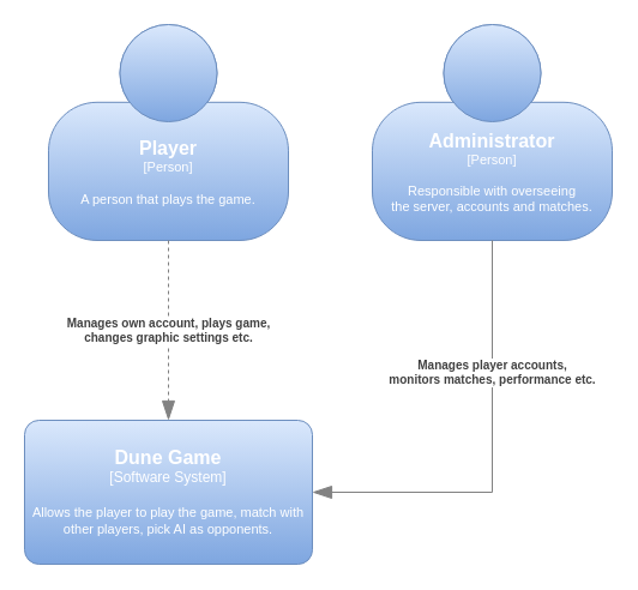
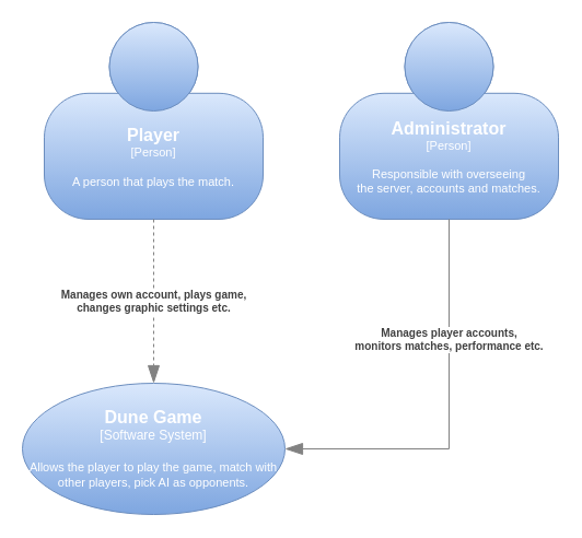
  <mxCell id="0" />
  <mxCell id="1" parent="0" />
- <mxCell id="2" value="&lt;font style=&quot;font-size: 16px&quot;&gt;&lt;b&gt;Player&lt;/b&gt;&lt;/font&gt;&lt;div&gt;[Person]&lt;/div&gt;&lt;br&gt;&lt;div&gt;&lt;font style=&quot;font-size: 11px&quot;&gt;&lt;font&gt;A person that plays the game.&lt;/font&gt;&lt;/font&gt;&lt;/div&gt;" style="html=1;fontSize=11;dashed=0;whiteSpace=wrap;shape=mxgraph.c4.person2;align=center;metaEdit=1;points=[[0.5,0,0],[1,0.5,0],[1,0.75,0],[0.75,1,0],[0.5,1,0],[0.25,1,0],[0,0.75,0],[0,0.5,0]];resizable=0;fillColor=#dae8fc;strokeColor=#6c8ebf;gradientColor=#7ea6e0;shadow=0;labelBackgroundColor=none;labelBorderColor=none;textShadow=0;fontColor=#FFFFFF;" parent="1" vertex="1"><mxGeometry x="40" y="20" width="200" height="180" as="geometry" /></mxCell>
- <mxCell id="3" value="&lt;font style=&quot;font-size: 16px&quot;&gt;&lt;b&gt;Dune Game&lt;/b&gt;&lt;/font&gt;&lt;div&gt;[Software System]&lt;/div&gt;&lt;br&gt;&lt;div&gt;&lt;font style=&quot;font-size: 11px&quot;&gt;&lt;font&gt;Allows the player to play the game, match with other players, pick AI as opponents.&lt;/font&gt;&lt;/font&gt;&lt;/div&gt;" style="rounded=1;whiteSpace=wrap;html=1;labelBackgroundColor=none;fillColor=#dae8fc;align=center;arcSize=10;strokeColor=#6c8ebf;metaEdit=1;resizable=0;points=[[0.25,0,0],[0.5,0,0],[0.75,0,0],[1,0.25,0],[1,0.5,0],[1,0.75,0],[0.75,1,0],[0.5,1,0],[0.25,1,0],[0,0.75,0],[0,0.5,0],[0,0.25,0]];gradientColor=#7ea6e0;fontColor=#FFFFFF;" parent="1" vertex="1"><mxGeometry x="20" y="350" width="240" height="120" as="geometry" /></mxCell>
+ <mxCell id="2" value="&lt;font style=&quot;font-size: 16px&quot;&gt;&lt;b&gt;Player&lt;/b&gt;&lt;/font&gt;&lt;div&gt;[Person]&lt;/div&gt;&lt;br&gt;&lt;div&gt;&lt;font style=&quot;font-size: 11px&quot;&gt;&lt;font&gt;A person that plays the match.&lt;/font&gt;&lt;/font&gt;&lt;/div&gt;" style="html=1;fontSize=11;dashed=0;whiteSpace=wrap;shape=mxgraph.c4.person2;align=center;metaEdit=1;points=[[0.5,0,0],[1,0.5,0],[1,0.75,0],[0.75,1,0],[0.5,1,0],[0.25,1,0],[0,0.75,0],[0,0.5,0]];resizable=0;fillColor=#dae8fc;strokeColor=#6c8ebf;gradientColor=#7ea6e0;shadow=0;labelBackgroundColor=none;labelBorderColor=none;textShadow=0;fontColor=#FFFFFF;" parent="1" vertex="1"><mxGeometry x="40" y="20" width="200" height="180" as="geometry" /></mxCell>
+ <mxCell id="3" value="&lt;font style=&quot;font-size: 16px&quot;&gt;&lt;b&gt;Dune Game&lt;/b&gt;&lt;/font&gt;&lt;div&gt;[Software System]&lt;/div&gt;&lt;br&gt;&lt;div&gt;&lt;font style=&quot;font-size: 11px&quot;&gt;&lt;font&gt;Allows the player to play the game, match with other players, pick AI as opponents.&lt;/font&gt;&lt;/font&gt;&lt;/div&gt;" style="ellipse;whiteSpace=wrap;html=1;labelBackgroundColor=none;fillColor=#dae8fc;align=center;arcSize=10;strokeColor=#6c8ebf;metaEdit=1;resizable=0;points=[[0.25,0,0],[0.5,0,0],[0.75,0,0],[1,0.25,0],[1,0.5,0],[1,0.75,0],[0.75,1,0],[0.5,1,0],[0.25,1,0],[0,0.75,0],[0,0.5,0],[0,0.25,0]];gradientColor=#7ea6e0;fontColor=#FFFFFF;" parent="1" vertex="1"><mxGeometry x="20" y="350" width="240" height="120" as="geometry" /></mxCell>
  <mxCell id="4" value="&lt;div style=&quot;text-align: left&quot;&gt;&lt;div style=&quot;text-align: center&quot;&gt;&lt;b&gt;Manages own account, plays game, &#10;changes graphic settings etc.&lt;/b&gt;&lt;/div&gt;" style="endArrow=blockThin;html=1;fontSize=10;fontColor=#404040;strokeWidth=1;endFill=1;strokeColor=#828282;elbow=vertical;metaEdit=1;endSize=14;startSize=14;jumpStyle=arc;jumpSize=16;rounded=0;edgeStyle=orthogonalEdgeStyle;exitX=0.5;exitY=1;exitDx=0;exitDy=0;exitPerimeter=0;dashed=1;" parent="1" source="2" target="3" edge="1"><mxGeometry width="240" relative="1" as="geometry"><mxPoint x="120" y="280" as="sourcePoint" /><mxPoint x="360" y="280" as="targetPoint" /></mxGeometry></mxCell>
  <mxCell id="5" value="&lt;font style=&quot;font-size: 16px&quot;&gt;&lt;b&gt;Administrator&lt;/b&gt;&lt;/font&gt;&lt;div&gt;[Person]&lt;/div&gt;&lt;br&gt;&lt;div&gt;&lt;font style=&quot;font-size: 11px&quot;&gt;&lt;font&gt;Responsible with overseeing&#10;the server, accounts and matches.&lt;/font&gt;&lt;/font&gt;&lt;/div&gt;" style="html=1;fontSize=11;dashed=0;whiteSpace=wrap;shape=mxgraph.c4.person2;align=center;metaEdit=1;points=[[0.5,0,0],[1,0.5,0],[1,0.75,0],[0.75,1,0],[0.5,1,0],[0.25,1,0],[0,0.75,0],[0,0.5,0]];resizable=0;fillColor=#dae8fc;strokeColor=#6c8ebf;gradientColor=#7ea6e0;fontColor=#FFFFFF;" parent="1" vertex="1"><mxGeometry x="310" y="20" width="200" height="180" as="geometry" /></mxCell>
  <mxCell id="6" value="&lt;div style=&quot;text-align: left&quot;&gt;&lt;div style=&quot;text-align: center&quot;&gt;&lt;b&gt;Manages player accounts, &#10;monitors matches, performance etc.&lt;/b&gt;&lt;/div&gt;" style="endArrow=blockThin;html=1;fontSize=10;fontColor=#404040;strokeWidth=1;endFill=1;strokeColor=#828282;elbow=vertical;metaEdit=1;endSize=14;startSize=14;jumpStyle=arc;jumpSize=16;rounded=0;edgeStyle=orthogonalEdgeStyle;exitX=0.5;exitY=1;exitDx=0;exitDy=0;exitPerimeter=0;entryX=1;entryY=0.5;entryDx=0;entryDy=0;entryPerimeter=0;" parent="1" source="5" target="3" edge="1"><mxGeometry x="-0.389" width="240" relative="1" as="geometry"><mxPoint x="420.5" y="240" as="sourcePoint" /><mxPoint x="420" y="390" as="targetPoint" /><mxPoint as="offset" /></mxGeometry></mxCell>
